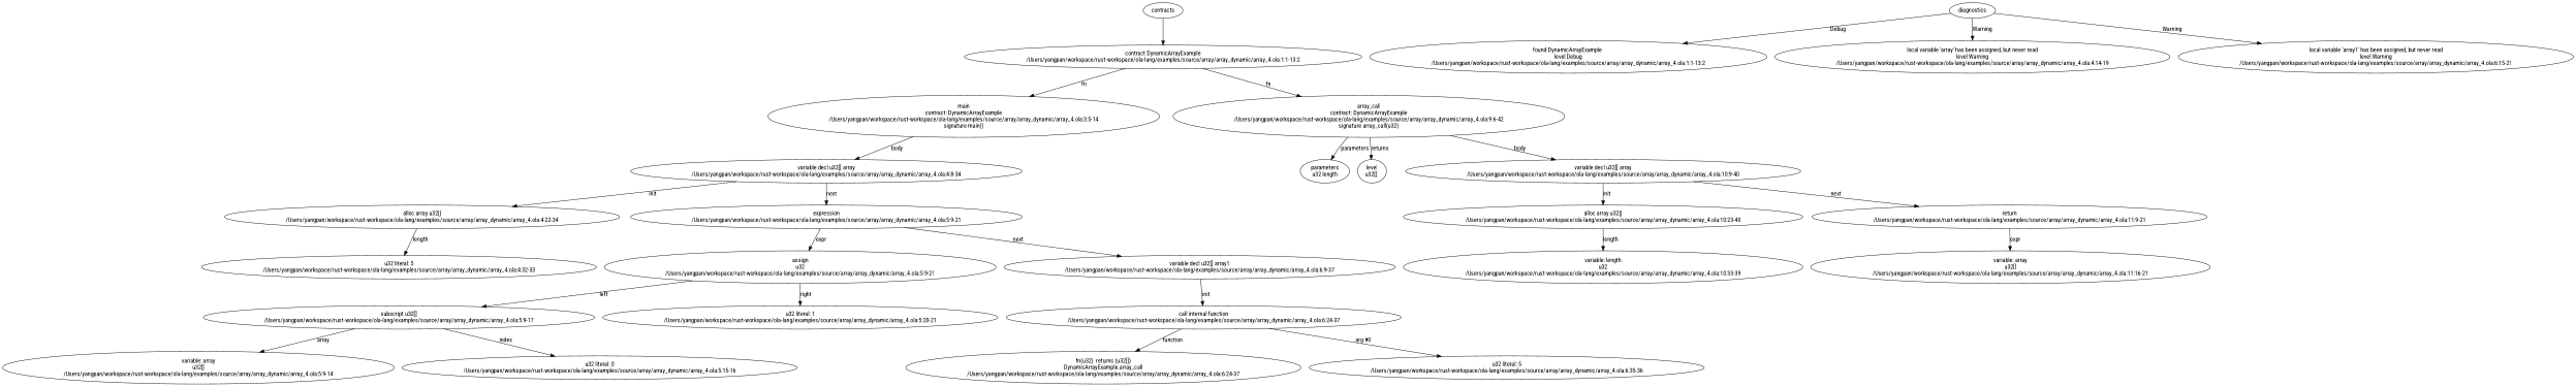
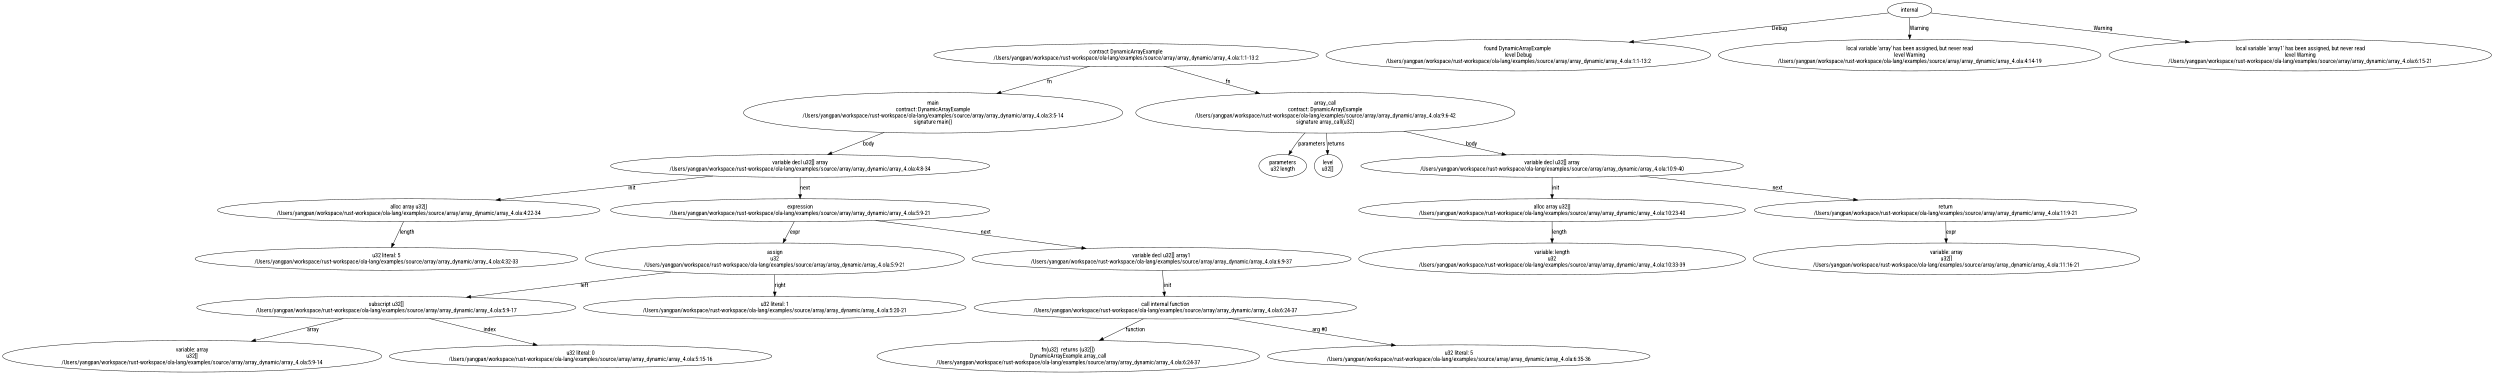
  strict digraph {
    fontname="Roboto Condensed"
    node [fontname="Roboto Condensed"]
    edge [fontname="Roboto Condensed"]
    n1 [label="contract DynamicArrayExample\n/Users/yangpan/workspace/rust-workspace/ola-lang/examples/source/array/array_dynamic/array_4.ola:1:1-13:2"]
    n2 [label="main\ncontract: DynamicArrayExample\n/Users/yangpan/workspace/rust-workspace/ola-lang/examples/source/array/array_dynamic/array_4.ola:3:5-14\nsignature main()"]
    n3 [label="array_call\ncontract: DynamicArrayExample\n/Users/yangpan/workspace/rust-workspace/ola-lang/examples/source/array/array_dynamic/array_4.ola:9:6-42\nsignature array_call(u32)"]
    n4 [label="variable decl u32[] array\n/Users/yangpan/workspace/rust-workspace/ola-lang/examples/source/array/array_dynamic/array_4.ola:4:8-34"]
    n5 [label="parameters\nu32 length"]
    n6 [label="level\nu32[] "]
    n7 [label="variable decl u32[] array\n/Users/yangpan/workspace/rust-workspace/ola-lang/examples/source/array/array_dynamic/array_4.ola:10:9-40"]
    n8 [label="alloc array u32[]\n/Users/yangpan/workspace/rust-workspace/ola-lang/examples/source/array/array_dynamic/array_4.ola:4:22-34"]
    n9 [label="expression\n/Users/yangpan/workspace/rust-workspace/ola-lang/examples/source/array/array_dynamic/array_4.ola:5:9-21"]
    n10 [label="u32 literal: 5\n/Users/yangpan/workspace/rust-workspace/ola-lang/examples/source/array/array_dynamic/array_4.ola:4:32-33"]
    n11 [label="assign\nu32\n/Users/yangpan/workspace/rust-workspace/ola-lang/examples/source/array/array_dynamic/array_4.ola:5:9-21"]
    n12 [label="variable decl u32[] array1\n/Users/yangpan/workspace/rust-workspace/ola-lang/examples/source/array/array_dynamic/array_4.ola:6:9-37"]
    n13 [label="subscript u32[]\n/Users/yangpan/workspace/rust-workspace/ola-lang/examples/source/array/array_dynamic/array_4.ola:5:9-17"]
    n14 [label="u32 literal: 1\n/Users/yangpan/workspace/rust-workspace/ola-lang/examples/source/array/array_dynamic/array_4.ola:5:20-21"]
    n15 [label="call internal function\n/Users/yangpan/workspace/rust-workspace/ola-lang/examples/source/array/array_dynamic/array_4.ola:6:24-37"]
    n16 [label="variable: array\nu32[]\n/Users/yangpan/workspace/rust-workspace/ola-lang/examples/source/array/array_dynamic/array_4.ola:5:9-14"]
    n17 [label="u32 literal: 0\n/Users/yangpan/workspace/rust-workspace/ola-lang/examples/source/array/array_dynamic/array_4.ola:5:15-16"]
    n18 [label="fn(u32)  returns (u32[])\nDynamicArrayExample.array_call\n/Users/yangpan/workspace/rust-workspace/ola-lang/examples/source/array/array_dynamic/array_4.ola:6:24-37"]
    n19 [label="u32 literal: 5\n/Users/yangpan/workspace/rust-workspace/ola-lang/examples/source/array/array_dynamic/array_4.ola:6:35-36"]
    n20 [label="alloc array u32[]\n/Users/yangpan/workspace/rust-workspace/ola-lang/examples/source/array/array_dynamic/array_4.ola:10:23-40"]
    n21 [label="return\n/Users/yangpan/workspace/rust-workspace/ola-lang/examples/source/array/array_dynamic/array_4.ola:11:9-21"]
    n22 [label="variable: length\nu32\n/Users/yangpan/workspace/rust-workspace/ola-lang/examples/source/array/array_dynamic/array_4.ola:10:33-39"]
    n23 [label="variable: array\nu32[]\n/Users/yangpan/workspace/rust-workspace/ola-lang/examples/source/array/array_dynamic/array_4.ola:11:16-21"]
    n24 [label="found DynamicArrayExample \nlevel Debug\n/Users/yangpan/workspace/rust-workspace/ola-lang/examples/source/array/array_dynamic/array_4.ola:1:1-13:2"]
    n25 [label="local variable 'array' has been assigned, but never read\nlevel Warning\n/Users/yangpan/workspace/rust-workspace/ola-lang/examples/source/array/array_dynamic/array_4.ola:4:14-19"]
    n26 [label="local variable 'array1' has been assigned, but never read\nlevel Warning\n/Users/yangpan/workspace/rust-workspace/ola-lang/examples/source/array/array_dynamic/array_4.ola:6:15-21"]
-   contracts
-   diagnostics
+   diagnostics [label=internal]
    n1 -> n2 [label=fn]
    n1 -> n3 [label=fn]
    n2 -> n4 [label=body]
    n3 -> n5 [label=parameters]
    n3 -> n6 [label=returns]
    n3 -> n7 [label=body]
    n4 -> n8 [label=init]
    n4 -> n9 [label=next]
    n7 -> n20 [label=init]
    n7 -> n21 [label=next]
    n8 -> n10 [label=length]
    n9 -> n11 [label=expr]
    n9 -> n12 [label=next]
    n11 -> n13 [label=left]
    n11 -> n14 [label=right]
    n12 -> n15 [label=init]
    n13 -> n16 [label=array]
    n13 -> n17 [label=index]
    n15 -> n18 [label=function]
    n15 -> n19 [label="arg #0"]
    n20 -> n22 [label=length]
    n21 -> n23 [label=expr]
-   contracts -> n1
    diagnostics -> n24 [label=Debug]
    diagnostics -> n25 [label=Warning]
    diagnostics -> n26 [label=Warning]
  }
